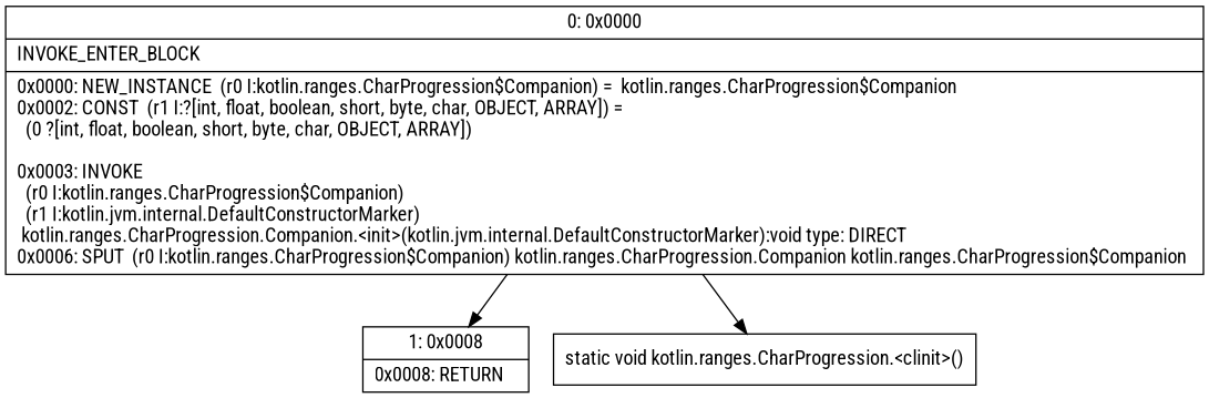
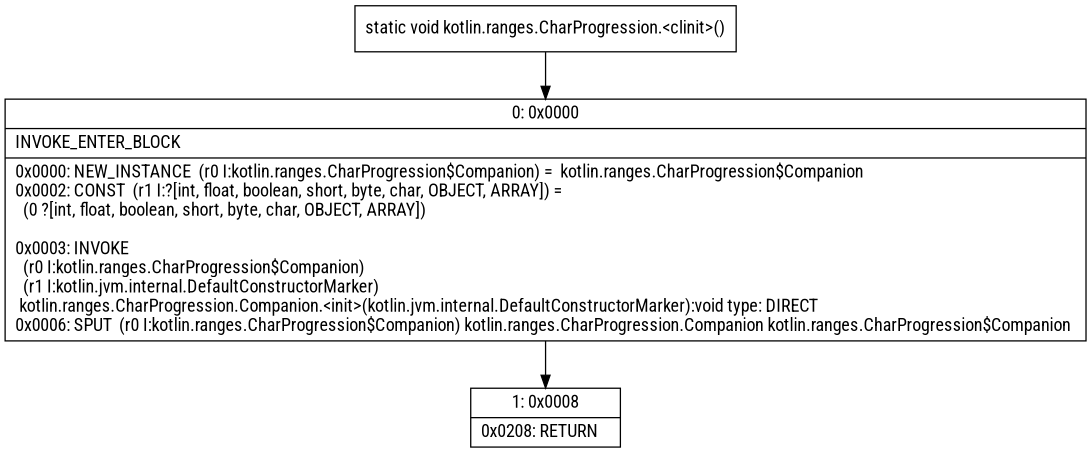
  digraph {
    fontname="Roboto Condensed"
    node [fontname="Roboto Condensed" shape=record]
    edge [fontname="Roboto Condensed"]
    n1 [label="{0\:\ 0x0000|INVOKE_ENTER_BLOCK\l|0x0000: NEW_INSTANCE  (r0 I:kotlin.ranges.CharProgression$Companion) =  kotlin.ranges.CharProgression$Companion \l0x0002: CONST  (r1 I:?[int, float, boolean, short, byte, char, OBJECT, ARRAY]) = \l  (0 ?[int, float, boolean, short, byte, char, OBJECT, ARRAY])\l \l0x0003: INVOKE  \l  (r0 I:kotlin.ranges.CharProgression$Companion)\l  (r1 I:kotlin.jvm.internal.DefaultConstructorMarker)\l kotlin.ranges.CharProgression.Companion.\<init\>(kotlin.jvm.internal.DefaultConstructorMarker):void type: DIRECT \l0x0006: SPUT  (r0 I:kotlin.ranges.CharProgression$Companion) kotlin.ranges.CharProgression.Companion kotlin.ranges.CharProgression$Companion \l}"]
-   n2 [label="{1\:\ 0x0008|0x0008: RETURN   \l}"]
+   n2 [label="{1\:\ 0x0008|0x0208: RETURN   \l}"]
    n3 [label="{static void kotlin.ranges.CharProgression.\<clinit\>() }"]
    n1 -> n2
-   n1 -> n3
+   n3 -> n1
  }
